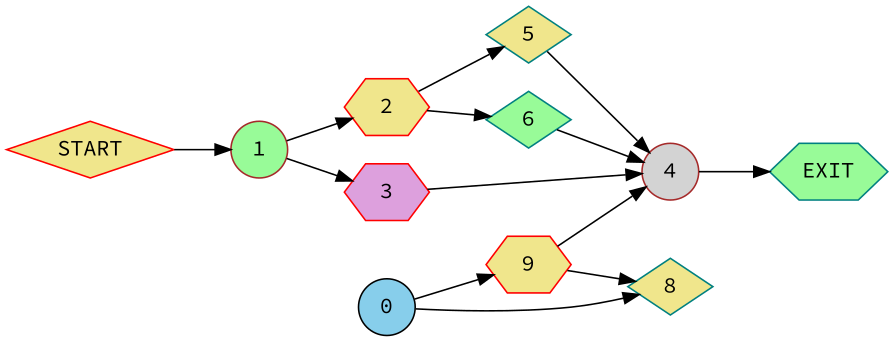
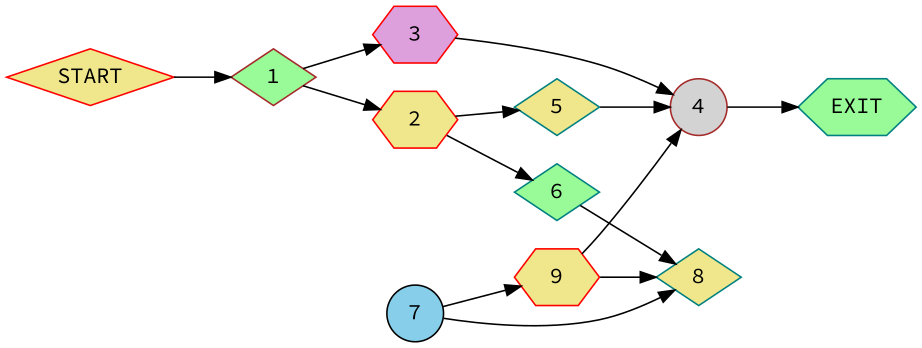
  digraph {
    fontname="Source Code Pro"
    rankdir=LR
    node [color=red fillcolor=khaki fontname="Source Code Pro" shape=diamond style=filled]
    edge [fontname="Source Code Pro"]
    n1 [label=START]
-   1 [color=brown fillcolor=palegreen shape=circle]
+   1 [color=brown fillcolor=palegreen]
    2 [shape=hexagon]
    3 [fillcolor=plum shape=hexagon]
    n5 [color=teal fillcolor=palegreen label=EXIT shape=hexagon]
    5 [color=teal]
    6 [color=teal fillcolor=palegreen]
    4 [color=brown fillcolor=lightgrey shape=circle]
-   7 [color=black fillcolor=skyblue shape=circle label=0]
+   7 [color=black fillcolor=skyblue shape=circle]
    8 [color=teal]
    9 [shape=hexagon]
    n1 -> 1
    1 -> 2
    1 -> 3
    2 -> 5
    2 -> 6
    3 -> 4
    5 -> 4
-   6 -> 4
+   6 -> 8
    4 -> n5
    7 -> 8
    7 -> 9
    9 -> 4
    9 -> 8
  }
